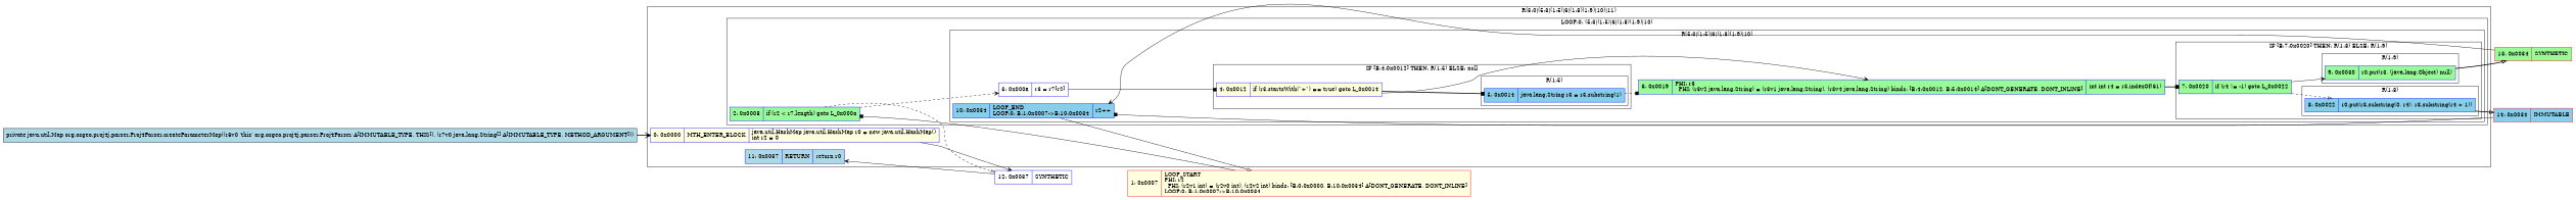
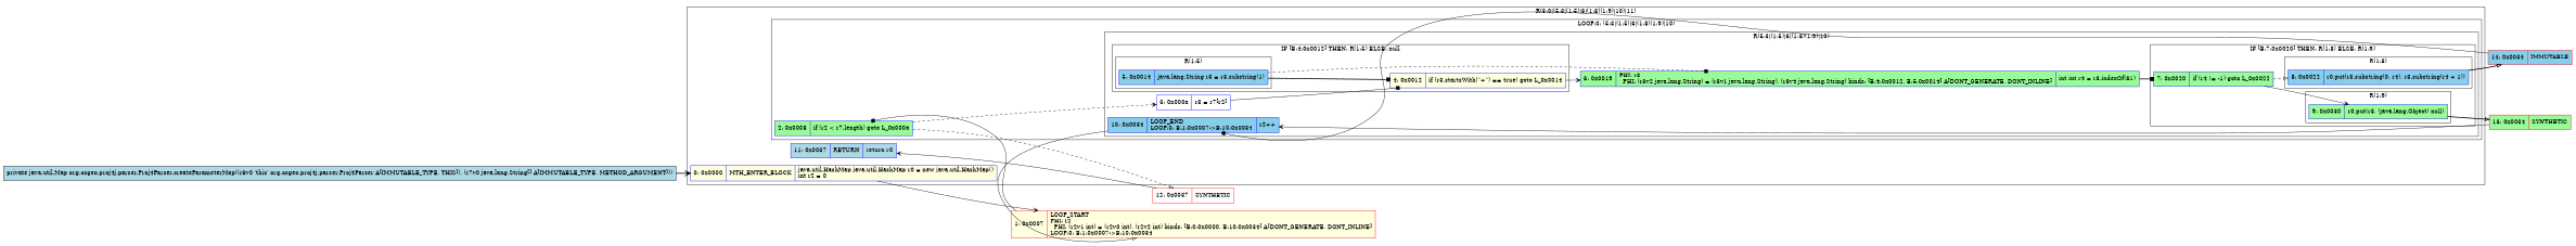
  digraph {
    rankdir=LR
    node [color=blue fillcolor=palegreen shape=record style=filled]
    edge [arrowhead=vee style=solid]
    n1 [fillcolor=skyblue label="{5\:\ 0x0014|java.lang.String r3 = r3.substring(1)\l}"]
    n2 [fillcolor=lightyellow label="{4\:\ 0x0012|if (r3.startsWith(\"+\") == true) goto L_0x0014\l}"]
    n3 [fillcolor=skyblue label="{8\:\ 0x0022|r0.put(r3.substring(0, r4), r3.substring(r4 + 1))\l}"]
    n4 [label="{9\:\ 0x0030|r0.put(r3, (java.lang.Object) null)\l}"]
    n5 [label="{7\:\ 0x0020|if (r4 != \-1) goto L_0x0022\l}"]
    n6 [fillcolor=white label="{3\:\ 0x000a|r3 = r7[r2]\l}"]
    n7 [label="{6\:\ 0x0019|PHI: r3 \l  PHI: (r3v2 java.lang.String) = (r3v1 java.lang.String), (r3v4 java.lang.String) binds: [B:4:0x0012, B:5:0x0014] A[DONT_GENERATE, DONT_INLINE]\l|int int r4 = r3.indexOf(61)\l}"]
    n8 [fillcolor=skyblue label="{10\:\ 0x0034|LOOP_END\lLOOP:0: B:1:0x0007\-\>B:10:0x0034\l|r2++\l}"]
    n9 [label="{2\:\ 0x0008|if (r2 \< r7.length) goto L_0x000a\l}"]
    n10 [fillcolor=lightyellow label="{0\:\ 0x0000|MTH_ENTER_BLOCK\l|java.util.HashMap java.util.HashMap r0 = new java.util.HashMap()\lint r2 = 0\l}"]
    n11 [fillcolor=lightblue label="{11\:\ 0x0037|RETURN\l|return r0\l}"]
    n12 [color=red fillcolor=skyblue label="{14\:\ 0x0034|IMMUTABLE\l}"]
    n13 [color=red label="{13\:\ 0x0034|SYNTHETIC\l}"]
    n14 [color=red fillcolor=lightyellow label="{1\:\ 0x0007|LOOP_START\lPHI: r2 \l  PHI: (r2v1 int) = (r2v0 int), (r2v2 int) binds: [B:0:0x0000, B:10:0x0034] A[DONT_GENERATE, DONT_INLINE]\lLOOP:0: B:1:0x0007\-\>B:10:0x0034\l}"]
-   n15 [fillcolor=white label="{12\:\ 0x0037|SYNTHETIC\l}"]
+   n15 [color=red fillcolor=white label="{12\:\ 0x0037|SYNTHETIC\l}"]
    n16 [fillcolor=lightblue label="{private java.util.Map org.osgeo.proj4j.parser.Proj4Parser.createParameterMap((r6v0 'this' org.osgeo.proj4j.parser.Proj4Parser A[IMMUTABLE_TYPE, THIS]), (r7v0 java.lang.String[] A[IMMUTABLE_TYPE, METHOD_ARGUMENT])) }" color=""]
    subgraph cluster_1 {
      label="R(3:0|(5:3|(1:5)|6|(1:8)(1:9)|10)|11)"
      n10
      n11
      subgraph cluster_2 {
        label="LOOP:0: (5:3|(1:5)|6|(1:8)(1:9)|10)"
        n9
        subgraph cluster_3 {
          label="R(5:3|(1:5)|6|(1:8)(1:9)|10)"
          n6
          n7
          n8
          subgraph cluster_4 {
            label="IF [B:4:0x0012] THEN: R(1:5) ELSE: null"
            n2
            subgraph cluster_5 {
              label="R(1:5)"
              n1
            }
          }
          subgraph cluster_6 {
            label="IF [B:7:0x0020] THEN: R(1:8) ELSE: R(1:9)"
            n5
            subgraph cluster_7 {
              label="R(1:8)"
              n3
            }
            subgraph cluster_8 {
              label="R(1:9)"
              n4
            }
          }
        }
      }
    }
    n1 -> n7 [arrowhead=box style=dashed]
-   n2 -> n1 [arrowhead=box style=bold]
+   n1 -> n2 [arrowhead=box style=bold]
    n2 -> n7
    n3 -> n12 [arrowhead=onormal style=bold]
    n4 -> n13 [arrowhead=onormal style=bold]
    n5 -> n3 [arrowhead=onormal style=dashed]
    n5 -> n4
    n6 -> n2 [arrowhead=box]
    n7 -> n5 [arrowhead=box style=bold]
    n8 -> n14 [arrowhead=onormal]
    n9 -> n6 [style=dashed]
    n9 -> n15 [arrowhead=onormal style=dashed]
-   n10 -> n15
+   n10 -> n14
    n12 -> n8 [arrowhead=box]
    n13 -> n8
    n14 -> n9 [arrowhead=box]
    n15 -> n11
    n16 -> n10 [style=bold]
  }
